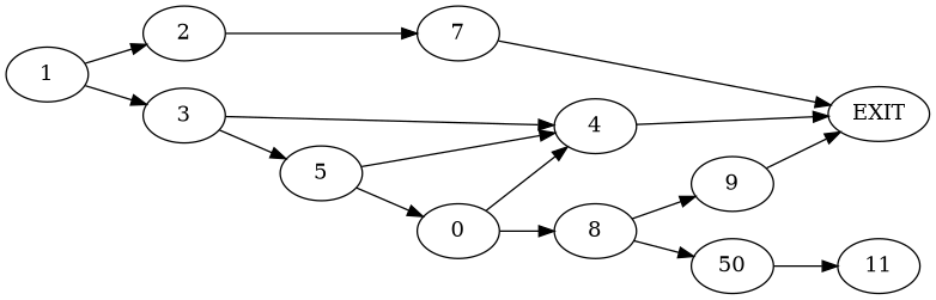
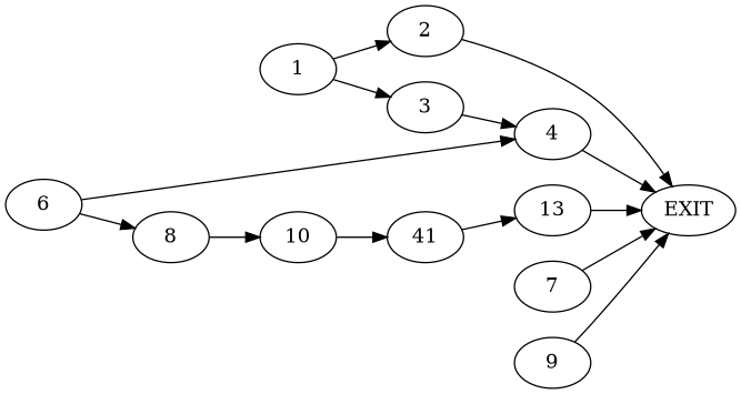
  digraph {
    rankdir=LR
    1
    2
    3
    n4 [label=EXIT]
    4
-   5
-   6 [label=0]
+   6
    8
    7
    9
-   10 [label=50]
-   11
+   10
+   11 [label=41]
+   13
    1 -> 2
    1 -> 3
-   2 -> 7
+   2 -> n4
    3 -> 4
-   3 -> 5
    4 -> n4
-   5 -> 4
-   5 -> 6
    6 -> 4
    6 -> 8
-   8 -> 9
    8 -> 10
    7 -> n4
    9 -> n4
    10 -> 11
+   11 -> 13
+   13 -> n4
  }
